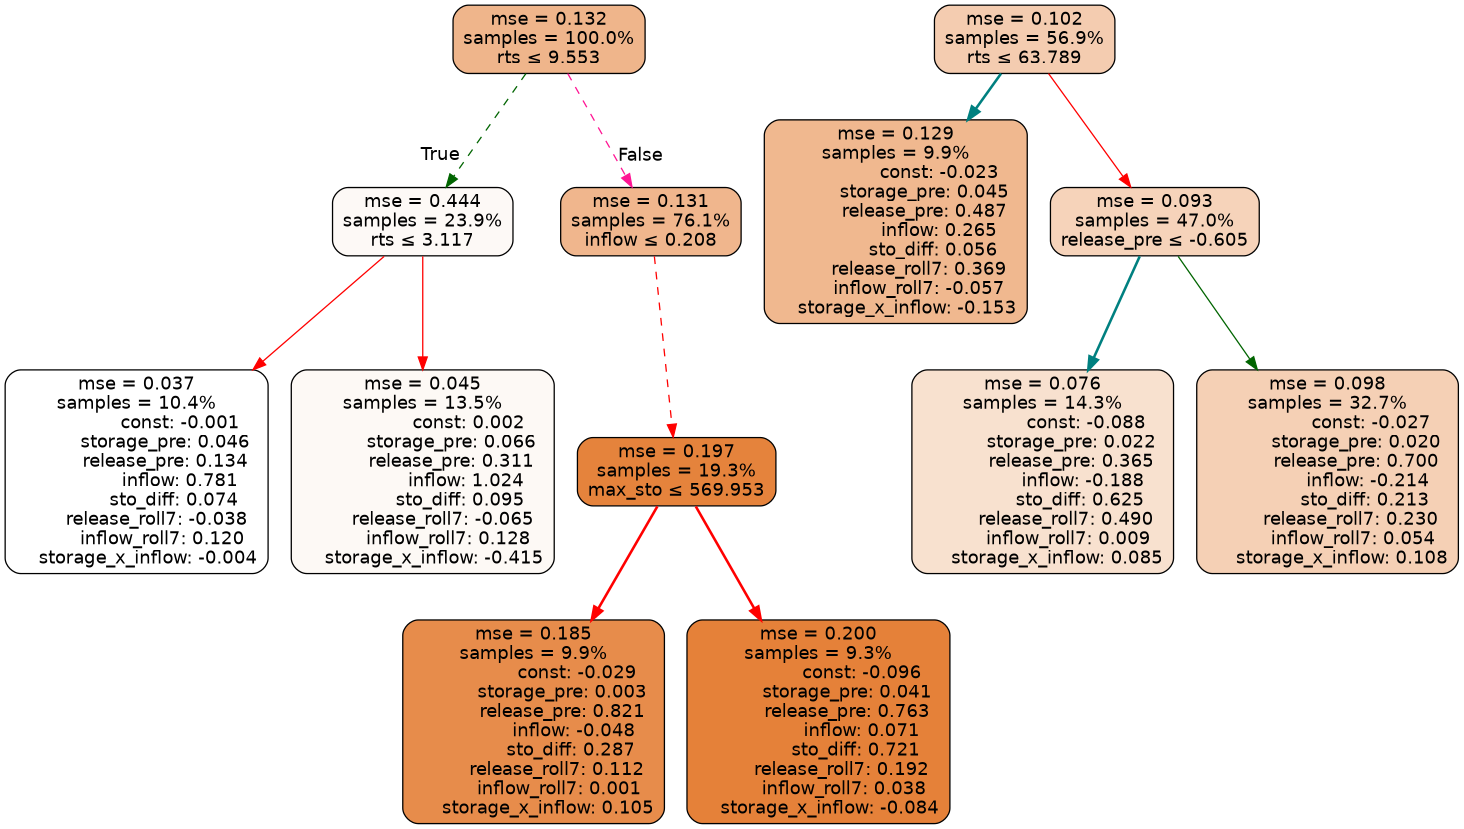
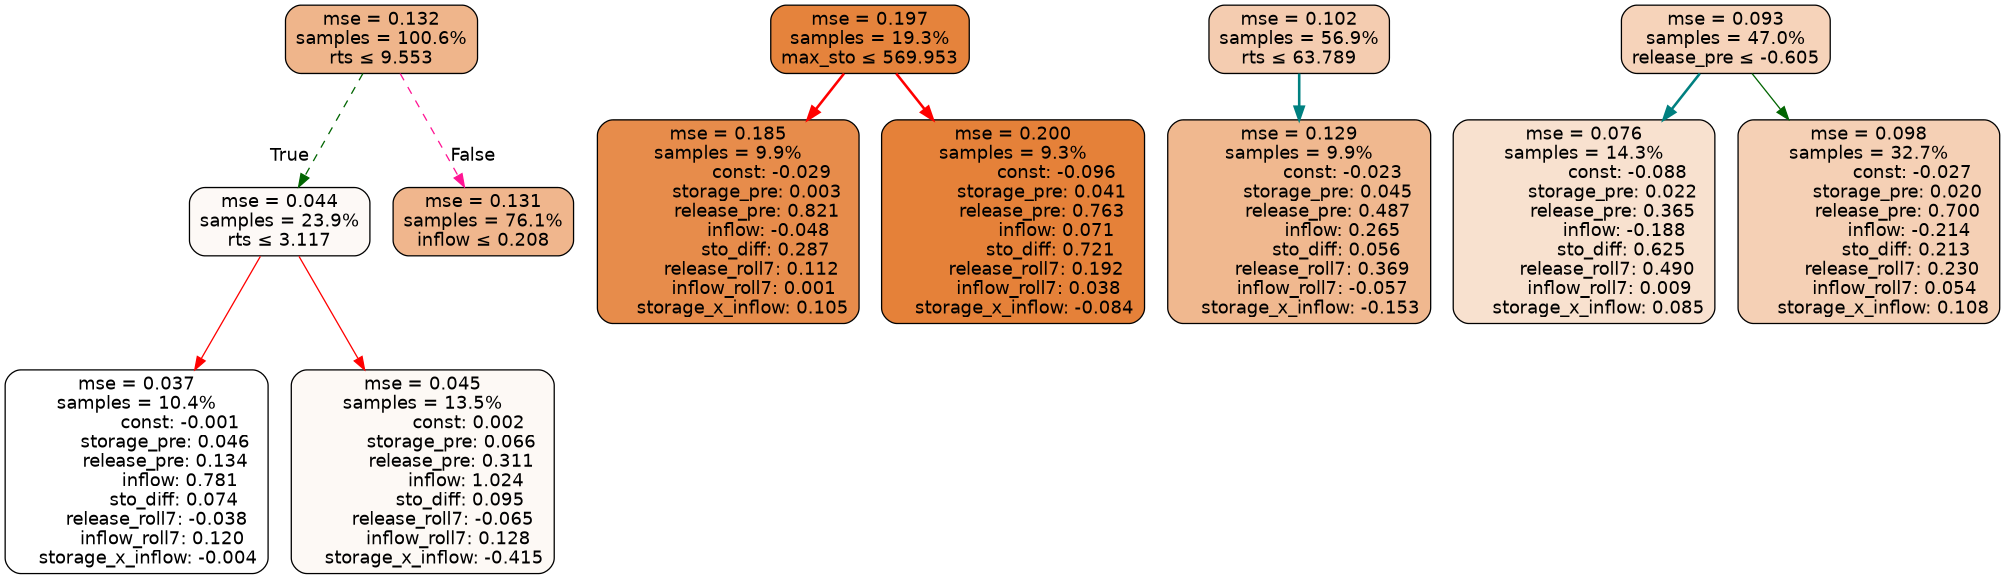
  digraph {
    node [color=black fontname=helvetica shape=rectangle style="filled, rounded"]
    edge [color=red fontname=helvetica style=solid]
-   n1 [fillcolor="#efb58b" label="mse = 0.132\nsamples = 100.0%\nrts &le; 9.553"]
-   n2 [fillcolor="#fdf9f6" label="mse = 0.444\nsamples = 23.9%\nrts &le; 3.117"]
+   n1 [fillcolor="#efb58b" label="mse = 0.132\nsamples = 100.6%\nrts &le; 9.553"]
+   n2 [fillcolor="#fdf9f6" label="mse = 0.044\nsamples = 23.9%\nrts &le; 3.117"]
    n3 [fillcolor="#f0b68d" label="mse = 0.131\nsamples = 76.1%\ninflow &le; 0.208"]
    n4 [fillcolor="#ffffff" label="mse = 0.037\nsamples = 10.4%\n               const: -0.001\n          storage_pre: 0.046\n          release_pre: 0.134\n               inflow: 0.781\n             sto_diff: 0.074\n       release_roll7: -0.038\n         inflow_roll7: 0.120\n    storage_x_inflow: -0.004"]
    n5 [fillcolor="#fdf9f5" label="mse = 0.045\nsamples = 13.5%\n                const: 0.002\n          storage_pre: 0.066\n          release_pre: 0.311\n               inflow: 1.024\n             sto_diff: 0.095\n       release_roll7: -0.065\n         inflow_roll7: 0.128\n    storage_x_inflow: -0.415"]
    n6 [fillcolor="#e5833c" label="mse = 0.197\nsamples = 19.3%\nmax_sto &le; 569.953"]
    n7 [fillcolor="#f4ccb0" label="mse = 0.102\nsamples = 56.9%\nrts &le; 63.789"]
    n8 [fillcolor="#f0b88f" label="mse = 0.129\nsamples = 9.9%\n               const: -0.023\n          storage_pre: 0.045\n          release_pre: 0.487\n               inflow: 0.265\n             sto_diff: 0.056\n        release_roll7: 0.369\n        inflow_roll7: -0.057\n    storage_x_inflow: -0.153"]
    n9 [fillcolor="#f6d3ba" label="mse = 0.093\nsamples = 47.0%\nrelease_pre &le; -0.605"]
    n10 [fillcolor="#e78c4b" label="mse = 0.185\nsamples = 9.9%\n               const: -0.029\n          storage_pre: 0.003\n          release_pre: 0.821\n              inflow: -0.048\n             sto_diff: 0.287\n        release_roll7: 0.112\n         inflow_roll7: 0.001\n     storage_x_inflow: 0.105"]
    n11 [fillcolor="#e58139" label="mse = 0.200\nsamples = 9.3%\n               const: -0.096\n          storage_pre: 0.041\n          release_pre: 0.763\n               inflow: 0.071\n             sto_diff: 0.721\n        release_roll7: 0.192\n         inflow_roll7: 0.038\n    storage_x_inflow: -0.084"]
    n12 [fillcolor="#f8e1cf" label="mse = 0.076\nsamples = 14.3%\n               const: -0.088\n          storage_pre: 0.022\n          release_pre: 0.365\n              inflow: -0.188\n             sto_diff: 0.625\n        release_roll7: 0.490\n         inflow_roll7: 0.009\n     storage_x_inflow: 0.085"]
    n13 [fillcolor="#f5d0b5" label="mse = 0.098\nsamples = 32.7%\n               const: -0.027\n          storage_pre: 0.020\n          release_pre: 0.700\n              inflow: -0.214\n             sto_diff: 0.213\n        release_roll7: 0.230\n         inflow_roll7: 0.054\n     storage_x_inflow: 0.108"]
    n1 -> n2 [color=darkgreen headlabel=True labelangle=45 labeldistance=2.5 style=dashed]
    n1 -> n3 [color=deeppink headlabel=False labelangle=-45 labeldistance=2.5 style=dashed]
    n2 -> n4
    n2 -> n5
-   n3 -> n6 [style=dashed]
    n6 -> n10 [style=bold]
    n6 -> n11 [style=bold]
    n7 -> n8 [color=teal style=bold]
-   n7 -> n9
    n9 -> n12 [color=teal style=bold]
    n9 -> n13 [color=darkgreen]
  }
